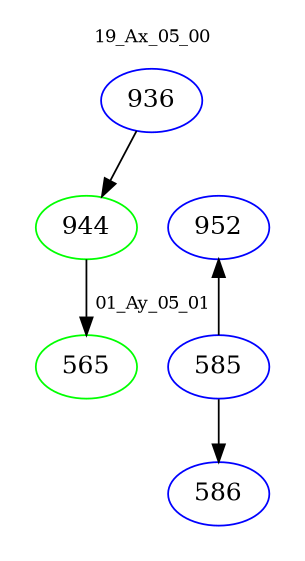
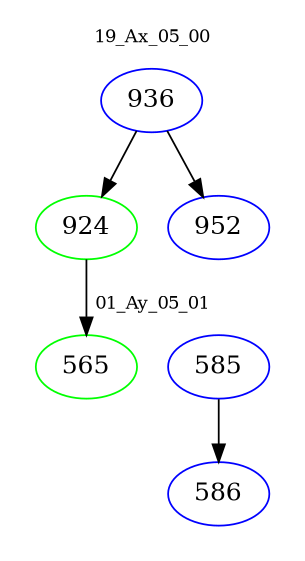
  digraph {
    node [color=blue]
    edge [color=black]
    n1 [label=585]
    n2 [color=green label=565]
    n3 [label=586]
    n4 [label=936]
-   n5 [color=green label=944]
+   n5 [color=green label=924]
    n6 [label=952]
    subgraph cluster_1 {
      color=white
      fontsize=10
      label="01_Ay_05_01"
      n1
      n2
      n3
    }
    subgraph cluster_2 {
      color=white
      fontsize=10
      label="19_Ax_05_00"
      n4
      n5
      n6
    }
    n1 -> n3
    n4 -> n5
-   n1 -> n6
+   n4 -> n6
    n5 -> n2
  }
